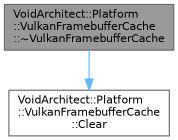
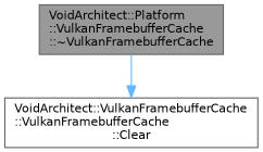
  digraph {
    rankdir=TB
    node [fontname=Helvetica fontsize=10 shape=box style=filled]
    n1 [color=gray40 fillcolor=grey60 fontcolor=black height=0.2 label="VoidArchitect::Platform\l::VulkanFramebufferCache\l::~VulkanFramebufferCache" width=0.4]
-   n2 [color=grey40 fillcolor=white height=0.2 label="VoidArchitect::Platform\l::VulkanFramebufferCache\l::Clear" width=0.4]
+   n2 [color=grey40 fillcolor=white height=0.2 label="VoidArchitect::VulkanFramebufferCache\l::VulkanFramebufferCache\l::Clear" width=0.4]
    n1 -> n2 [color=steelblue1 fontname=Helvetica fontsize=10 labelfontname=Helvetica labelfontsize=10 style=solid]
  }
